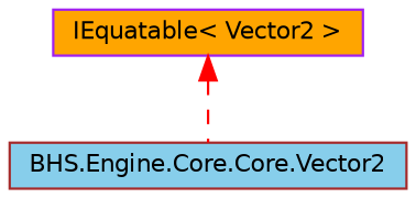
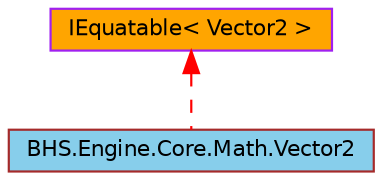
  digraph {
    node [fontname=Helvetica fontsize=10 shape=box style=filled]
-   n1 [color=brown fillcolor=skyblue fontcolor=black height=0.2 label="BHS.Engine.Core.Core.Vector2" width=0.4]
+   n1 [color=brown fillcolor=skyblue fontcolor=black height=0.2 label="BHS.Engine.Core.Math.Vector2" width=0.4]
    n2 [color=purple fillcolor=orange height=0.2 label="IEquatable\< Vector2 \>" width=0.4]
    n2 -> n1 [color=red dir=back fontname=Helvetica fontsize=10 labelfontname=Helvetica labelfontsize=10 style=dashed]
  }
